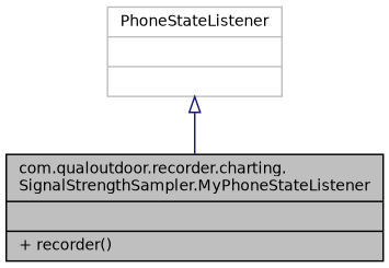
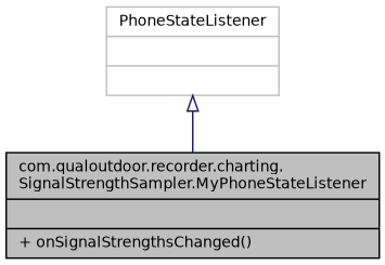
  digraph {
    node [fontname=Helvetica fontsize=10 shape=record style=filled]
-   n1 [color=black fillcolor=grey75 fontcolor=black height=0.2 label="{com.qualoutdoor.recorder.charting.\lSignalStrengthSampler.MyPhoneStateListener\n||+ recorder()\l}" width=0.4]
+   n1 [color=black fillcolor=grey75 fontcolor=black height=0.2 label="{com.qualoutdoor.recorder.charting.\lSignalStrengthSampler.MyPhoneStateListener\n||+ onSignalStrengthsChanged()\l}" width=0.4]
    n2 [color=grey75 fillcolor=white height=0.2 label="{PhoneStateListener\n||}" width=0.4]
    n2 -> n1 [arrowtail=onormal color=midnightblue dir=back fontname=Helvetica fontsize=10 labelfontname=Helvetica labelfontsize=10 style=solid]
  }
